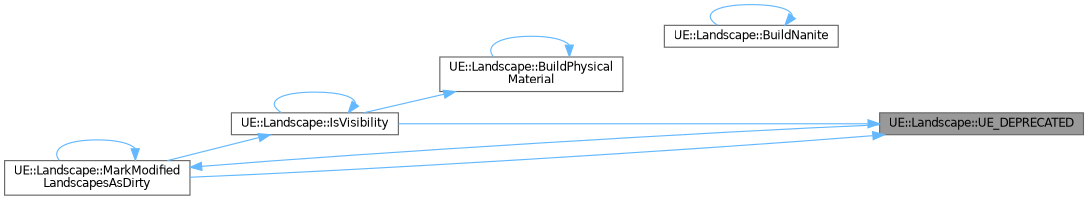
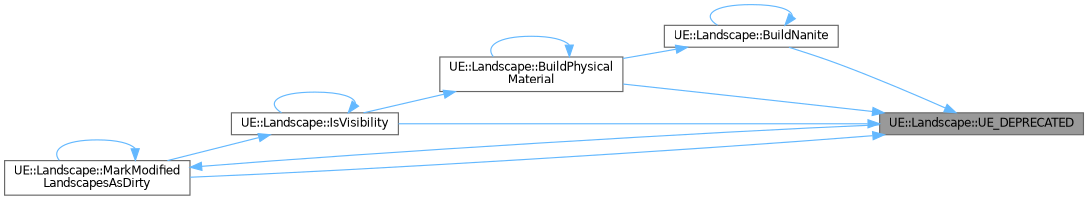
  digraph {
    rankdir=RL
    node [color=grey40 fillcolor=white fontname=Helvetica fontsize=10 shape=box style=filled]
    edge [color=steelblue1 dir=back fontname=Helvetica fontsize=10 labelfontname=Helvetica labelfontsize=10 style=solid]
    n1 [color=gray40 fillcolor=grey60 fontcolor=black height=0.2 label="UE::Landscape::UE_DEPRECATED" width=0.4]
    n2 [height=0.2 label="UE::Landscape::IsVisibility" width=0.4]
    n3 [height=0.2 label="UE::Landscape::MarkModified\lLandscapesAsDirty" width=0.4]
    n4 [height=0.2 label="UE::Landscape::BuildNanite" width=0.4]
    n5 [height=0.2 label="UE::Landscape::BuildPhysical\lMaterial" width=0.4]
    n1 -> n2
    n1 -> n3
+   n1 -> n4
+   n1 -> n5
    n2 -> n2
    n2 -> n3
    n3 -> n1
    n3 -> n3
    n4 -> n4
+   n4 -> n5
    n5 -> n2
    n5 -> n5
  }
